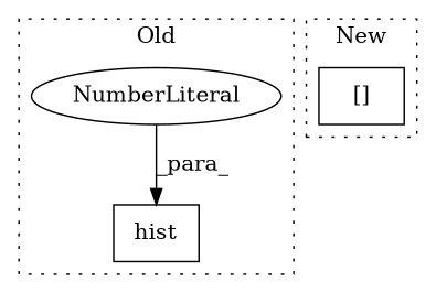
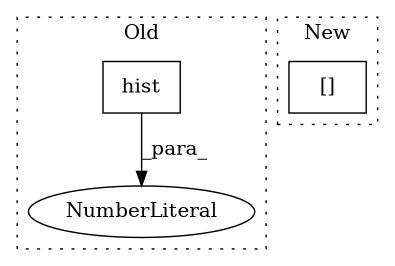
  digraph {
    node [shape=box]
    n1 [a=32 l="5,1" label=hist s="8097,8125"]
    n2 [a=34 l=4 label=NumberLiteral s=8114 shape=ellipse]
    n3 [a=2 l="6,1" label="[]" s="8128,8151"]
    subgraph cluster_1 {
      label=Old
      style=dotted
      n1
      n2
    }
    subgraph cluster_2 {
      label=New
      style=dotted
      n3
    }
-   n2 -> n1 [label=_para_]
+   n1 -> n2 [label=_para_]
  }
